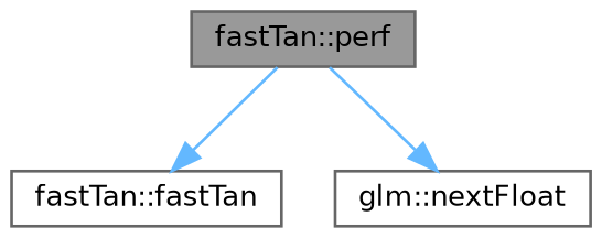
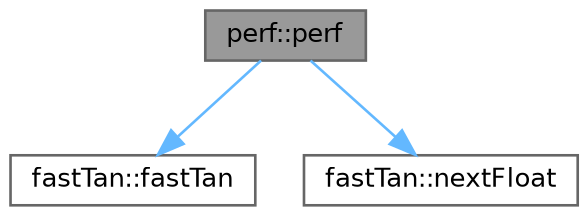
  digraph {
    rankdir=TB
    node [color=grey40 fillcolor=white fontname=Helvetica fontsize=10 shape=box style=filled]
    edge [color=steelblue1 fontname=Helvetica fontsize=10 labelfontname=Helvetica labelfontsize=10 style=solid]
-   n1 [color=gray40 fillcolor=grey60 fontcolor=black height=0.2 label="fastTan::perf" width=0.4]
+   n1 [color=gray40 fillcolor=grey60 fontcolor=black height=0.2 label="perf::perf" width=0.4]
    n2 [height=0.2 label="fastTan::fastTan" width=0.4]
-   n3 [height=0.2 label="glm::nextFloat" width=0.4]
+   n3 [height=0.2 label="fastTan::nextFloat" width=0.4]
    n1 -> n2
    n1 -> n3
  }
